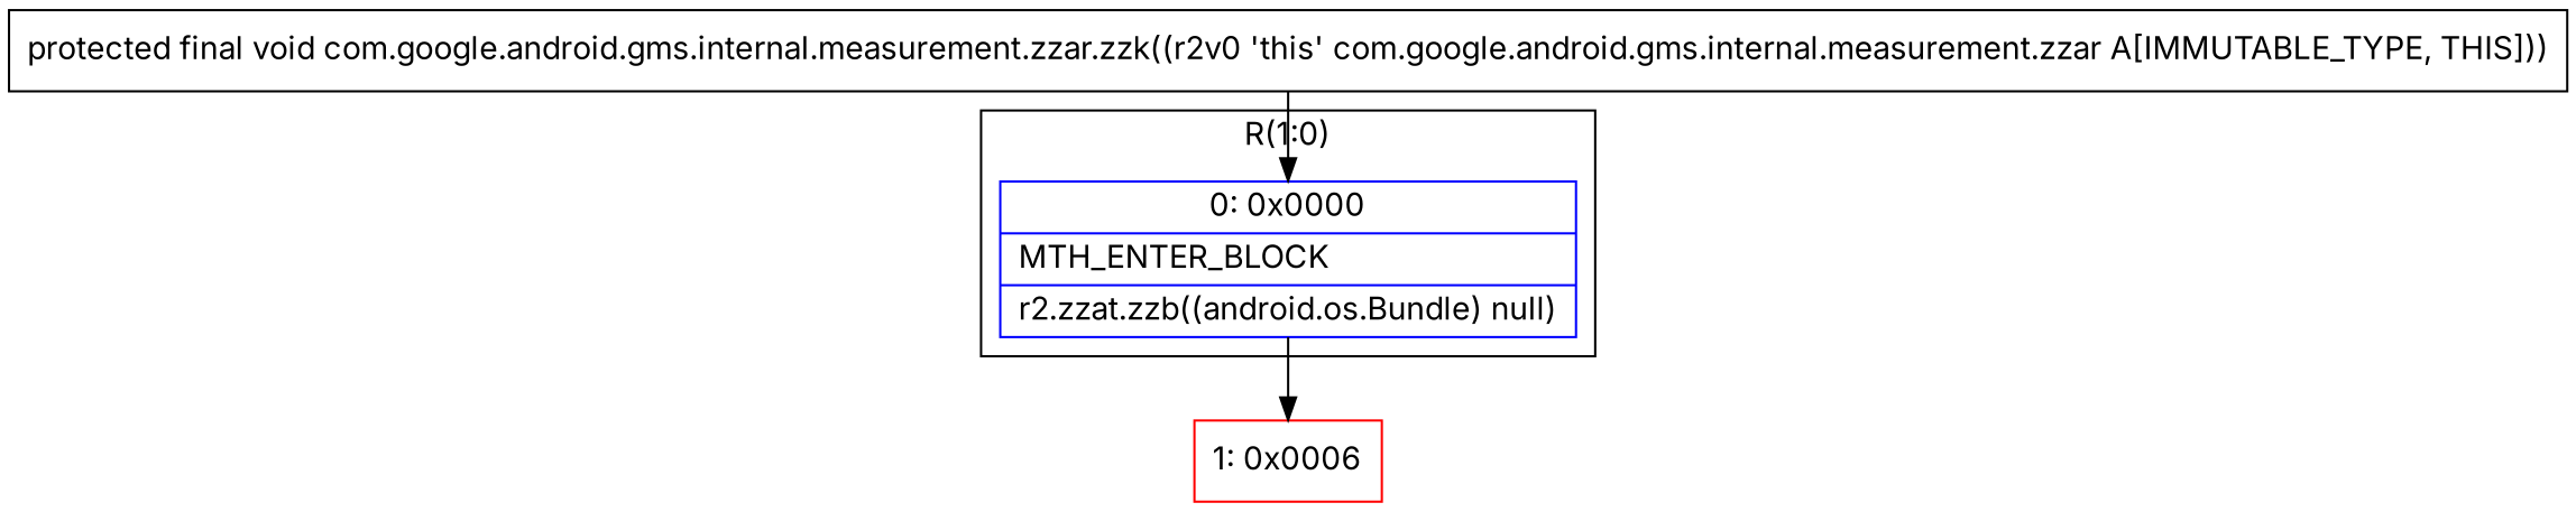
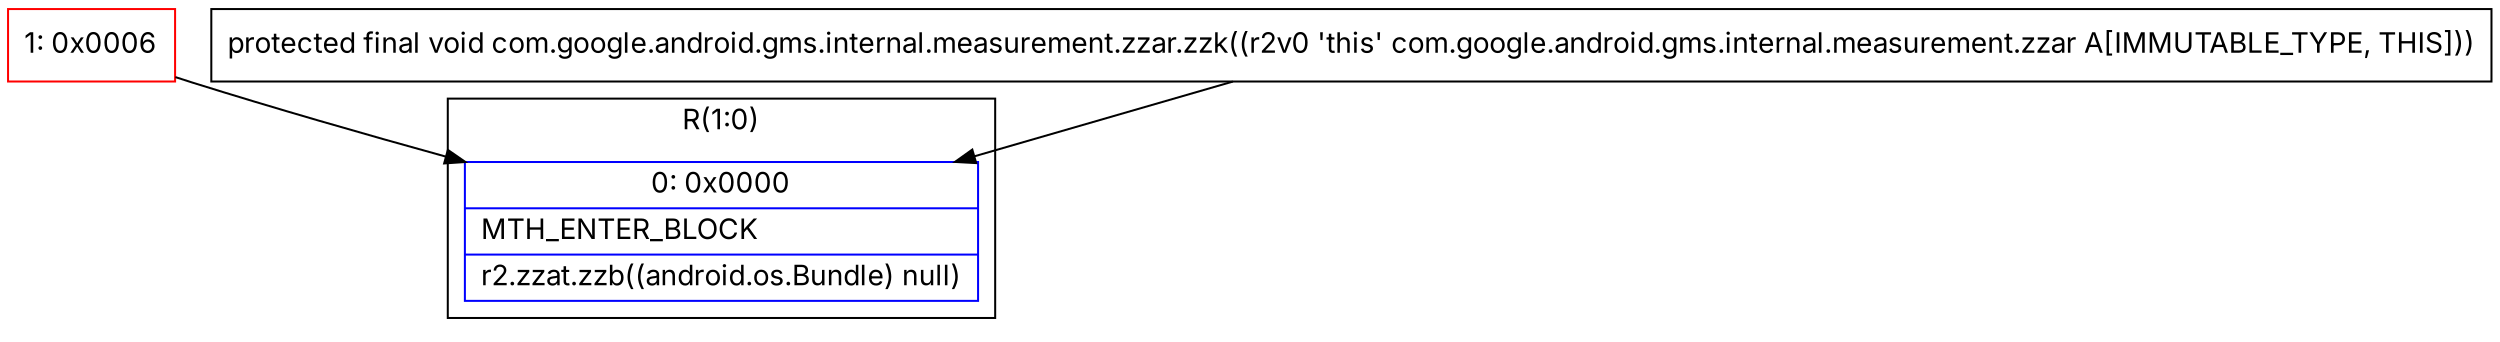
  digraph {
    fontname=Inter
    node [shape=record fontname=Inter]
    edge [fontname=Inter]
    n1 [color=blue label="{0\:\ 0x0000|MTH_ENTER_BLOCK\l|r2.zzat.zzb((android.os.Bundle) null)\l}"]
    n2 [color=red label="{1\:\ 0x0006}"]
    n3 [label="{protected final void com.google.android.gms.internal.measurement.zzar.zzk((r2v0 'this' com.google.android.gms.internal.measurement.zzar A[IMMUTABLE_TYPE, THIS])) }"]
    subgraph cluster_1 {
      label="R(1:0)"
      n1
    }
-   n1 -> n2
+   n2 -> n1
    n3 -> n1
  }
